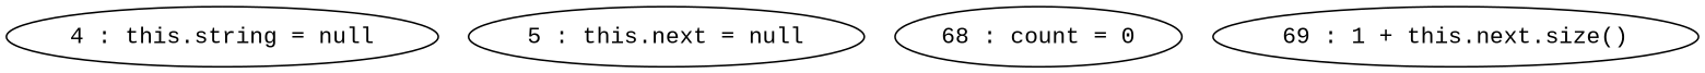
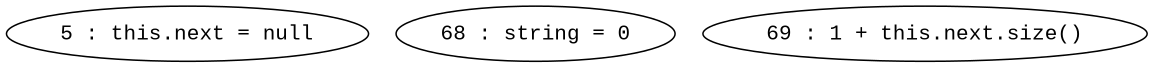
  digraph {
    fontname="Liberation Mono"
    node [fontname="Liberation Mono"]
-   "4 : this.string = null"
    "5 : this.next = null"
-   "68 : count = 0"
+   "68 : count = 0" [label="68 : string = 0"]
    "69 : 1 + this.next.size()"
  }
